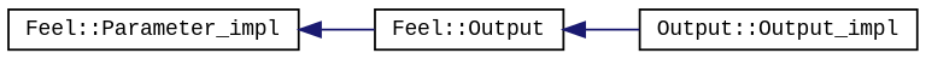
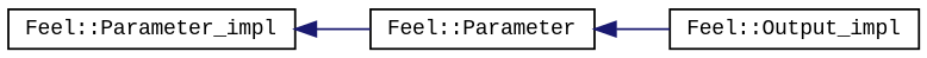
  digraph {
    fontname="Liberation Mono"
    rankdir=LR
    node [color=black fillcolor=white fontname="Liberation Mono" fontsize=10 shape=record style=filled]
    edge [color=midnightblue dir=back fontname="Liberation Mono" fontsize=10 labelfontname=Helvetica labelfontsize=10 style=solid]
    n1 [height=0.2 label="Feel::Parameter_impl" width=0.4]
-   n2 [height=0.2 label="Feel::Output" width=0.4]
-   n3 [height=0.2 label="Output::Output_impl" width=0.4]
+   n2 [height=0.2 label="Feel::Parameter" width=0.4]
+   n3 [height=0.2 label="Feel::Output_impl" width=0.4]
    n1 -> n2
    n2 -> n3
  }
